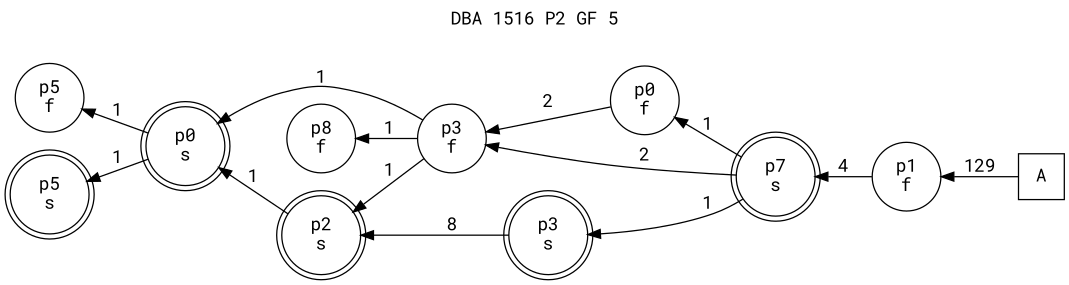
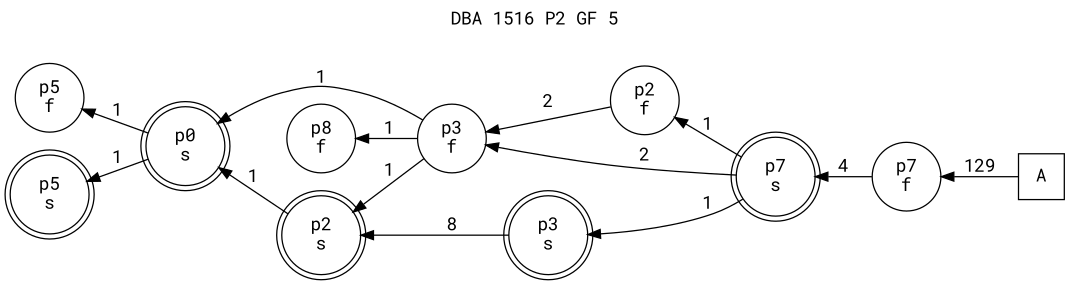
  digraph {
    fontname="Roboto Mono"
    label=" DBA 1516 P2 GF 5 "
    labelloc=tl
    rankdir=RL
    node [fontname="Roboto Mono" shape=circle]
    edge [fontname="Roboto Mono"]
    n1 [label=A shape=square]
-   n2 [label="p1\nf"]
+   n2 [label="p7\nf"]
    n3 [label="p7\ns" shape=doublecircle]
-   n4 [label="p0\nf"]
+   n4 [label="p2\nf"]
    n5 [label="p3\nf"]
    n6 [label="p3\ns" shape=doublecircle]
    n7 [label="p8\nf"]
    n8 [label="p2\ns" shape=doublecircle]
    n9 [label="p0\ns" shape=doublecircle]
    n10 [label="p5\nf"]
    n11 [label="p5\ns" shape=doublecircle]
    n1 -> n2 [label=129]
    n2 -> n3 [label=4]
    n3 -> n4 [label=1]
    n3 -> n5 [label=2]
    n3 -> n6 [label=1]
    n4 -> n5 [label=2]
    n5 -> n7 [label=1]
    n5 -> n8 [label=1]
    n5 -> n9 [label=1]
    n6 -> n8 [label=8]
    n8 -> n9 [label=1]
    n9 -> n10 [label=1]
    n9 -> n11 [label=1]
  }
